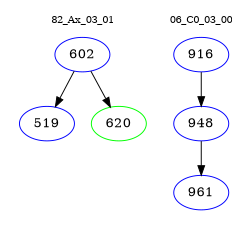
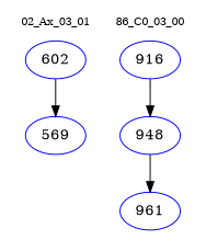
  digraph {
    node [color=blue]
    edge [color=black]
    n1 [label=602]
-   n2 [label=519]
-   n3 [color=green label=620]
+   n2 [label=569]
    n4 [label=948]
    n5 [label=916]
    n6 [label=961]
    subgraph cluster_1 {
      color=white
      fontsize=10
-     label="82_Ax_03_01"
+     label="02_Ax_03_01"
      n1
      n2
-     n3
    }
    subgraph cluster_2 {
      color=white
      fontsize=10
-     label="06_C0_03_00"
+     label="86_C0_03_00"
      n4
      n5
      n6
    }
    n1 -> n2
-   n1 -> n3
    n4 -> n6
    n5 -> n4
  }
